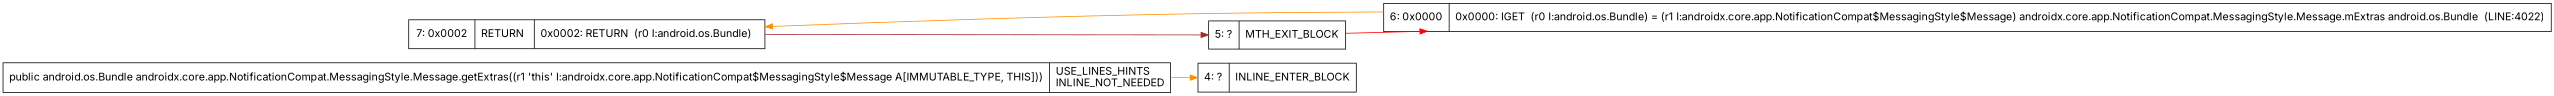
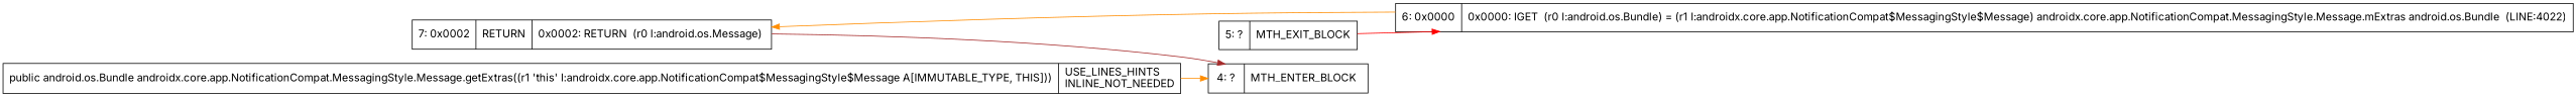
  digraph {
    fontname=Inter
    rankdir=LR
    node [fontname=Inter shape=record]
    edge [color=darkorange fontname=Inter]
-   n1 [label="{4\:\ ?|INLINE_ENTER_BLOCK\l}"]
+   n1 [label="{4\:\ ?|MTH_ENTER_BLOCK\l}"]
    n2 [label="{6\:\ 0x0000|0x0000: IGET  (r0 I:android.os.Bundle) = (r1 I:androidx.core.app.NotificationCompat$MessagingStyle$Message) androidx.core.app.NotificationCompat.MessagingStyle.Message.mExtras android.os.Bundle  (LINE:4022)\l}"]
-   n3 [label="{7\:\ 0x0002|RETURN\l|0x0002: RETURN  (r0 I:android.os.Bundle) \l}"]
+   n3 [label="{7\:\ 0x0002|RETURN\l|0x0002: RETURN  (r0 I:android.os.Message) \l}"]
    n4 [label="{5\:\ ?|MTH_EXIT_BLOCK\l}"]
    n5 [label="{public android.os.Bundle androidx.core.app.NotificationCompat.MessagingStyle.Message.getExtras((r1 'this' I:androidx.core.app.NotificationCompat$MessagingStyle$Message A[IMMUTABLE_TYPE, THIS]))  | USE_LINES_HINTS\lINLINE_NOT_NEEDED\l}"]
    n2 -> n3
-   n3 -> n4 [color=brown]
+   n3 -> n1 [color=brown]
    n4 -> n2 [color=red]
    n5 -> n1
  }
